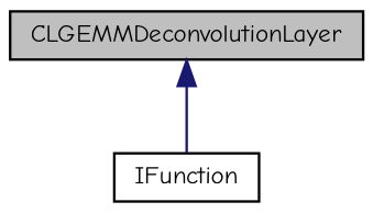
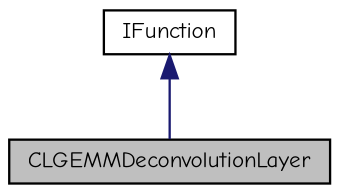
  digraph {
    fontname="Comic Neue"
    node [color=black fontname="Comic Neue" fontsize=10 shape=record style=filled]
    n1 [fillcolor=grey75 fontcolor=black height=0.2 label=CLGEMMDeconvolutionLayer width=0.4]
    n2 [fillcolor=white height=0.2 label=IFunction width=0.4]
-   n1 -> n2 [color=midnightblue dir=back fontname="Comic Neue" fontsize=10 labelfontname=Helvetica labelfontsize=10 style=solid]
+   n2 -> n1 [color=midnightblue dir=back fontname="Comic Neue" fontsize=10 labelfontname=Helvetica labelfontsize=10 style=solid]
  }
